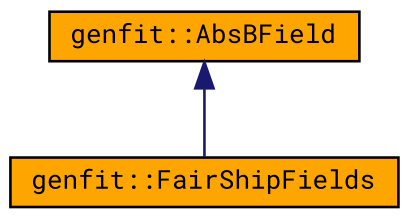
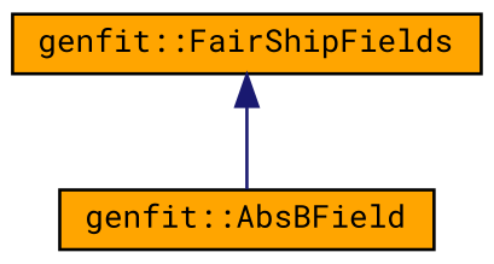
  digraph {
    fontname="Roboto Mono"
    node [color=black fillcolor=orange fontname="Roboto Mono" fontsize=10 shape=record style=filled]
    n1 [fontcolor=black height=0.2 label="genfit::FairShipFields" width=0.4]
    n2 [height=0.2 label="genfit::AbsBField" width=0.4]
-   n2 -> n1 [color=midnightblue dir=back fontname="Roboto Mono" fontsize=10 labelfontname=Helvetica labelfontsize=10 style=solid]
+   n1 -> n2 [color=midnightblue dir=back fontname="Roboto Mono" fontsize=10 labelfontname=Helvetica labelfontsize=10 style=solid]
  }
